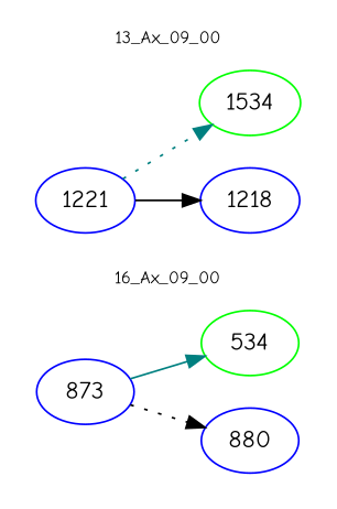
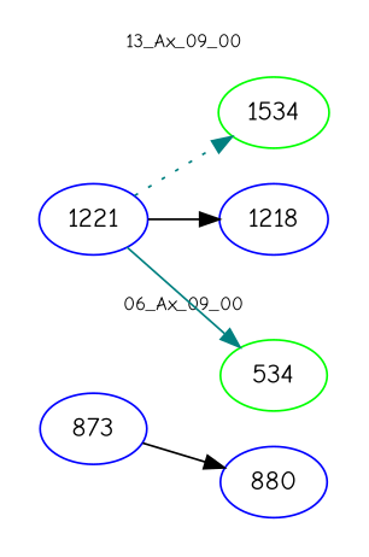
  digraph {
    fontname="Comic Neue"
    rankdir=LR
    node [color=blue fontname="Comic Neue"]
    edge [color=black fontname="Comic Neue" style=solid]
    n1 [label=1221]
    n2 [label=1218]
    n3 [color=green label=1534]
    n4 [label=873]
    n5 [color=green label=534]
    n6 [label=880]
    subgraph cluster_1 {
      color=white
      fontsize=10
      label="13_Ax_09_00"
      n1
      n2
      n3
    }
    subgraph cluster_2 {
      color=white
      fontsize=10
-     label="16_Ax_09_00"
+     label="06_Ax_09_00"
      n4
      n5
      n6
    }
    n1 -> n2
    n1 -> n3 [color=teal style=dotted]
-   n4 -> n5 [color=teal]
-   n4 -> n6 [style=dotted]
+   n1 -> n5 [color=teal]
+   n4 -> n6
  }
